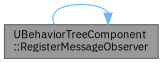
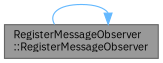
  digraph {
    rankdir=LR
    fontname="IBM Plex Sans"
-   n1 [color=gray40 fillcolor=grey60 fontcolor=black fontname="IBM Plex Sans" fontsize=10 height=0.2 label="UBehaviorTreeComponent\l::RegisterMessageObserver" shape=box style=filled width=0.4]
+   n1 [color=gray40 fillcolor=grey60 fontcolor=black fontname="IBM Plex Sans" fontsize=10 height=0.2 label="RegisterMessageObserver\l::RegisterMessageObserver" shape=box style=filled width=0.4]
    n1 -> n1 [color=steelblue1 fontname="IBM Plex Sans" fontsize=10 labelfontname=Helvetica labelfontsize=10 style=solid]
  }
